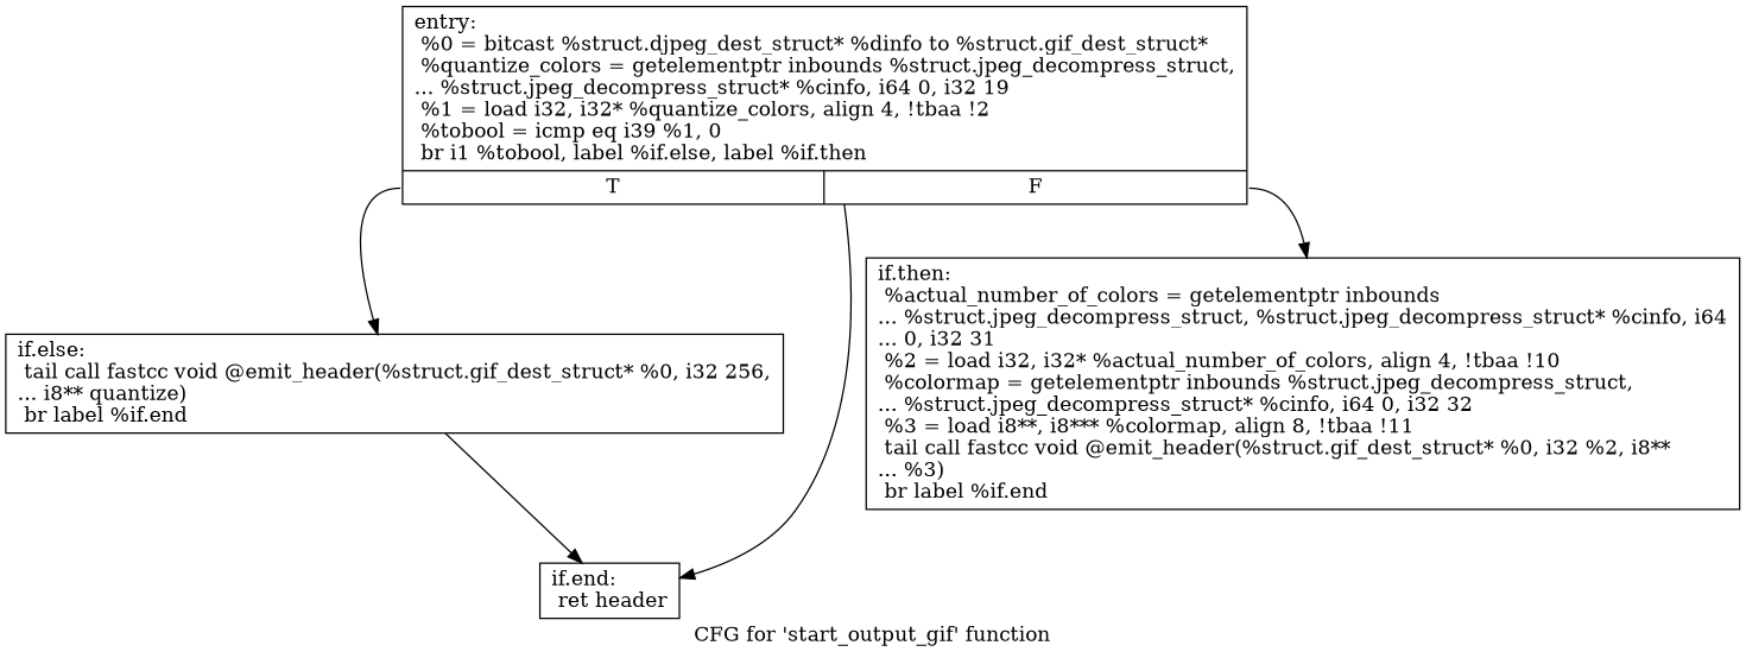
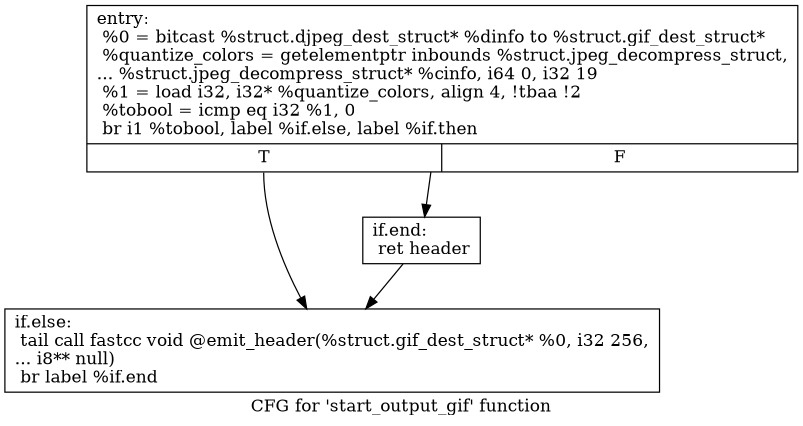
  digraph {
    label="CFG for 'start_output_gif' function"
    node [shape=record]
-   n1 [label="{entry:\l  %0 = bitcast %struct.djpeg_dest_struct* %dinfo to %struct.gif_dest_struct*\l  %quantize_colors = getelementptr inbounds %struct.jpeg_decompress_struct,\l... %struct.jpeg_decompress_struct* %cinfo, i64 0, i32 19\l  %1 = load i32, i32* %quantize_colors, align 4, !tbaa !2\l  %tobool = icmp eq i39 %1, 0\l  br i1 %tobool, label %if.else, label %if.then\l|{<s0>T|<s1>F}}"]
-   n2 [label="{if.else:                                          \l  tail call fastcc void @emit_header(%struct.gif_dest_struct* %0, i32 256,\l... i8** quantize)\l  br label %if.end\l}"]
-   n3 [label="{if.then:                                          \l  %actual_number_of_colors = getelementptr inbounds\l... %struct.jpeg_decompress_struct, %struct.jpeg_decompress_struct* %cinfo, i64\l... 0, i32 31\l  %2 = load i32, i32* %actual_number_of_colors, align 4, !tbaa !10\l  %colormap = getelementptr inbounds %struct.jpeg_decompress_struct,\l... %struct.jpeg_decompress_struct* %cinfo, i64 0, i32 32\l  %3 = load i8**, i8*** %colormap, align 8, !tbaa !11\l  tail call fastcc void @emit_header(%struct.gif_dest_struct* %0, i32 %2, i8**\l... %3)\l  br label %if.end\l}"]
+   n1 [label="{entry:\l  %0 = bitcast %struct.djpeg_dest_struct* %dinfo to %struct.gif_dest_struct*\l  %quantize_colors = getelementptr inbounds %struct.jpeg_decompress_struct,\l... %struct.jpeg_decompress_struct* %cinfo, i64 0, i32 19\l  %1 = load i32, i32* %quantize_colors, align 4, !tbaa !2\l  %tobool = icmp eq i32 %1, 0\l  br i1 %tobool, label %if.else, label %if.then\l|{<s0>T|<s1>F}}"]
+   n2 [label="{if.else:                                          \l  tail call fastcc void @emit_header(%struct.gif_dest_struct* %0, i32 256,\l... i8** null)\l  br label %if.end\l}"]
    n4 [label="{if.end:                                           \l  ret header\l}"]
    n1 -> n2 [tailport=s0]
-   n1 -> n3 [tailport=s1]
    n1 -> n4
-   n2 -> n4
+   n4 -> n2
  }
